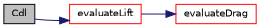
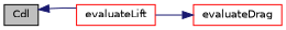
  digraph {
    rankdir=LR
    node [color=red fontname=Helvetica fontsize=10 shape=record]
    edge [color=midnightblue fontname=Helvetica fontsize=10 labelfontname=Helvetica labelfontsize=10 style=solid]
    n1 [color=black fillcolor=grey75 fontcolor=black height=0.2 label=Cdl style=filled width=0.4]
    n2 [height=0.2 label=evaluateLift width=0.4]
    n3 [height=0.2 label=evaluateDrag width=0.4]
-   n1 -> n2
+   n2 -> n1
    n2 -> n3
  }
